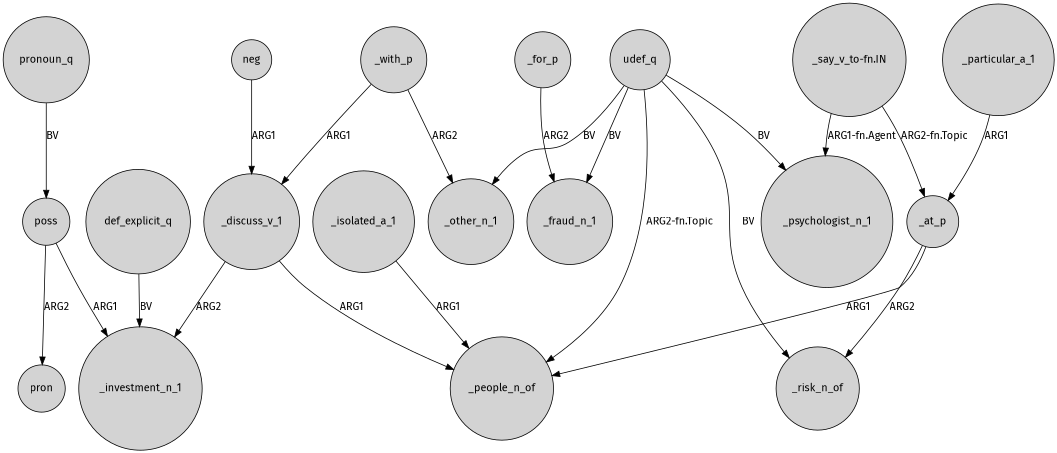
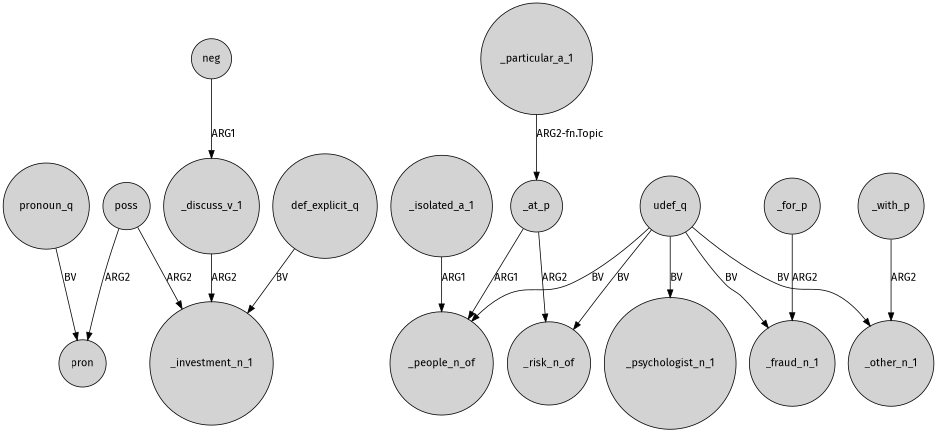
  digraph {
    fontname="Fira Sans"
    node [fontname="Fira Sans" shape=circle style=filled]
    edge [fontname="Fira Sans"]
    _discuss_v_1
    _investment_n_1
    _people_n_of
    neg
    udef_q
    _risk_n_of
    _fraud_n_1
    _other_n_1
    _psychologist_n_1
    poss
    pron
    _isolated_a_1
    _particular_a_1
    _at_p
    _for_p
    pronoun_q
    _with_p
    def_explicit_q
-   "_say_v_to-fn.IN"
    _discuss_v_1 -> _investment_n_1 [label=ARG2]
-   _discuss_v_1 -> _people_n_of [label=ARG1]
    neg -> _discuss_v_1 [label=ARG1]
-   udef_q -> _people_n_of [label="ARG2-fn.Topic"]
+   udef_q -> _people_n_of [label=BV]
    udef_q -> _risk_n_of [label=BV]
    udef_q -> _fraud_n_1 [label=BV]
    udef_q -> _other_n_1 [label=BV]
    udef_q -> _psychologist_n_1 [label=BV]
-   poss -> _investment_n_1 [label=ARG1]
+   poss -> _investment_n_1 [label=ARG2]
    poss -> pron [label=ARG2]
    _isolated_a_1 -> _people_n_of [label=ARG1]
-   _particular_a_1 -> _at_p [label=ARG1]
+   _particular_a_1 -> _at_p [label="ARG2-fn.Topic"]
    _at_p -> _people_n_of [label=ARG1]
    _at_p -> _risk_n_of [label=ARG2]
    _for_p -> _fraud_n_1 [label=ARG2]
-   pronoun_q -> poss [label=BV]
-   _with_p -> _discuss_v_1 [label=ARG1]
+   pronoun_q -> pron [label=BV]
    _with_p -> _other_n_1 [label=ARG2]
    def_explicit_q -> _investment_n_1 [label=BV]
-   "_say_v_to-fn.IN" -> _psychologist_n_1 [label="ARG1-fn.Agent"]
-   "_say_v_to-fn.IN" -> _at_p [label="ARG2-fn.Topic"]
  }
